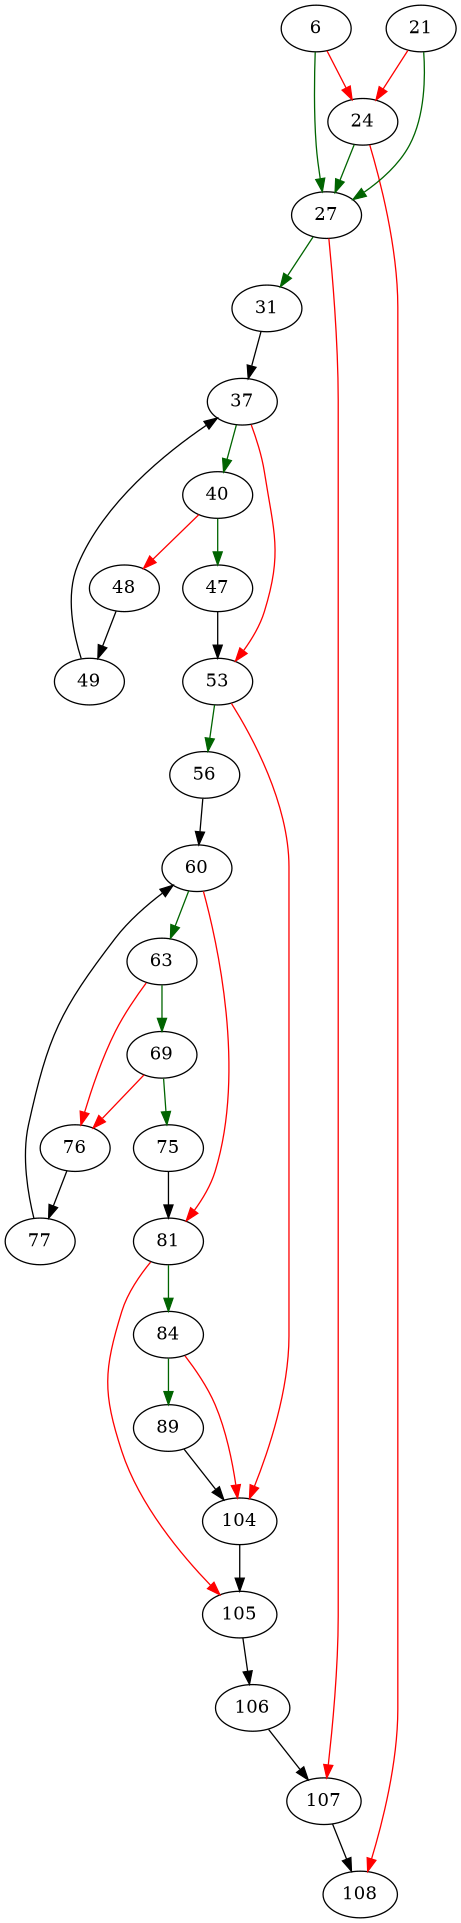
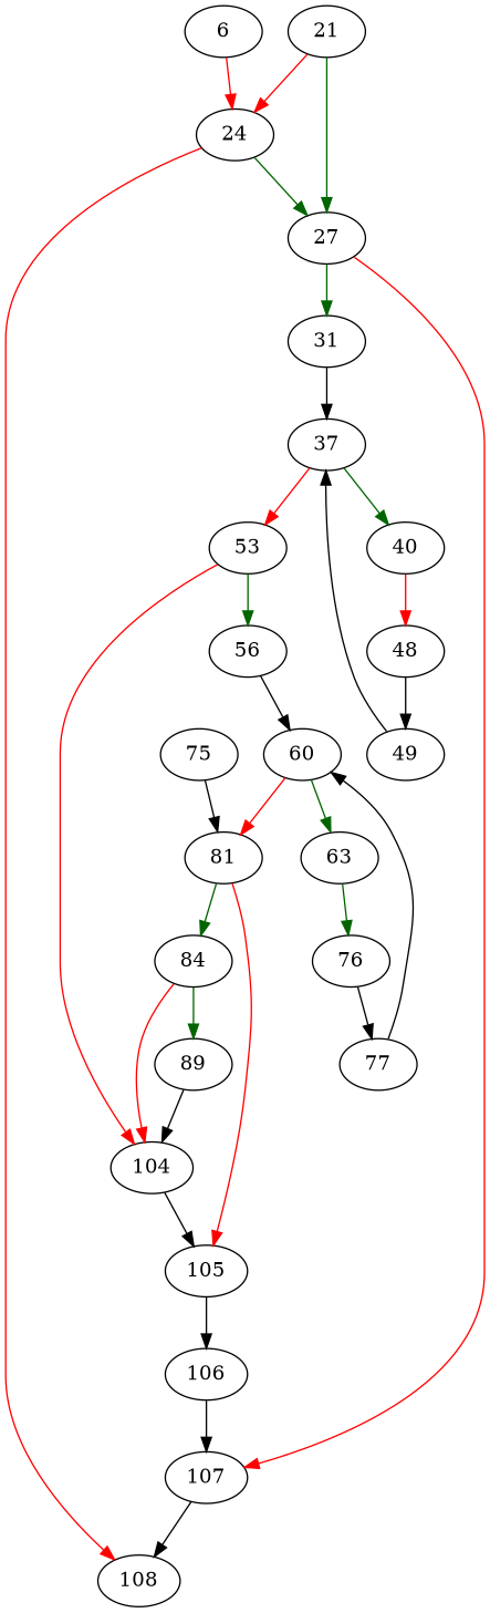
  strict digraph {
    6 [entry=true]
    27
    24
    31
    107
    21
    37
    108
    40
    53
-   47
    48
    56
    104
    49
    60
    106
    63
    81
-   69
    76
    84
    105
    75
    77
    89
-   6 -> 27 [color=darkgreen cond=true]
    6 -> 24 [color=red cond=false]
    27 -> 31 [color=darkgreen cond=true]
    27 -> 107 [color=red cond=false]
    24 -> 27 [color=darkgreen cond=true]
    24 -> 108 [color=red cond=false]
    31 -> 37
    107 -> 108
    21 -> 27 [color=darkgreen cond=true]
    21 -> 24 [color=red cond=false]
    37 -> 40 [color=darkgreen cond=true]
    37 -> 53 [color=red cond=false]
-   40 -> 47 [color=darkgreen cond=true]
    40 -> 48 [color=red cond=false]
    53 -> 56 [color=darkgreen cond=true]
    53 -> 104 [color=red cond=false]
-   47 -> 53
    48 -> 49
    56 -> 60
    104 -> 105
    49 -> 37
    60 -> 63 [color=darkgreen cond=true]
    60 -> 81 [color=red cond=false]
    106 -> 107
-   63 -> 69 [color=darkgreen cond=true]
-   63 -> 76 [color=red cond=false]
+   63 -> 76 [color=darkgreen cond=false]
    81 -> 84 [color=darkgreen cond=true]
    81 -> 105 [color=red cond=false]
-   69 -> 76 [color=red cond=false]
-   69 -> 75 [color=darkgreen cond=true]
    76 -> 77
    84 -> 104 [color=red cond=false]
    84 -> 89 [color=darkgreen cond=true]
    105 -> 106
    75 -> 81
    77 -> 60
    89 -> 104
  }
